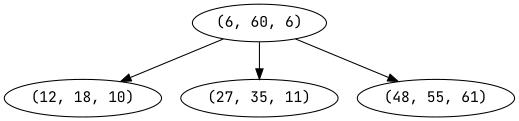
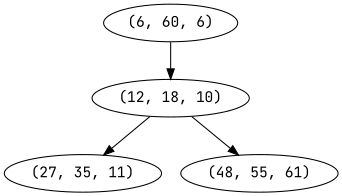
  digraph {
    fontname="JetBrains Mono"
    node [fontname="JetBrains Mono"]
    edge [fontname="JetBrains Mono"]
    "(6, 60, 6)"
    "(12, 18, 10)"
    "(27, 35, 11)"
    n4 [label="(48, 55, 61)"]
    "(6, 60, 6)" -> "(12, 18, 10)"
-   "(6, 60, 6)" -> "(27, 35, 11)"
-   "(6, 60, 6)" -> n4
+   "(12, 18, 10)" -> "(27, 35, 11)"
+   "(12, 18, 10)" -> n4
  }
